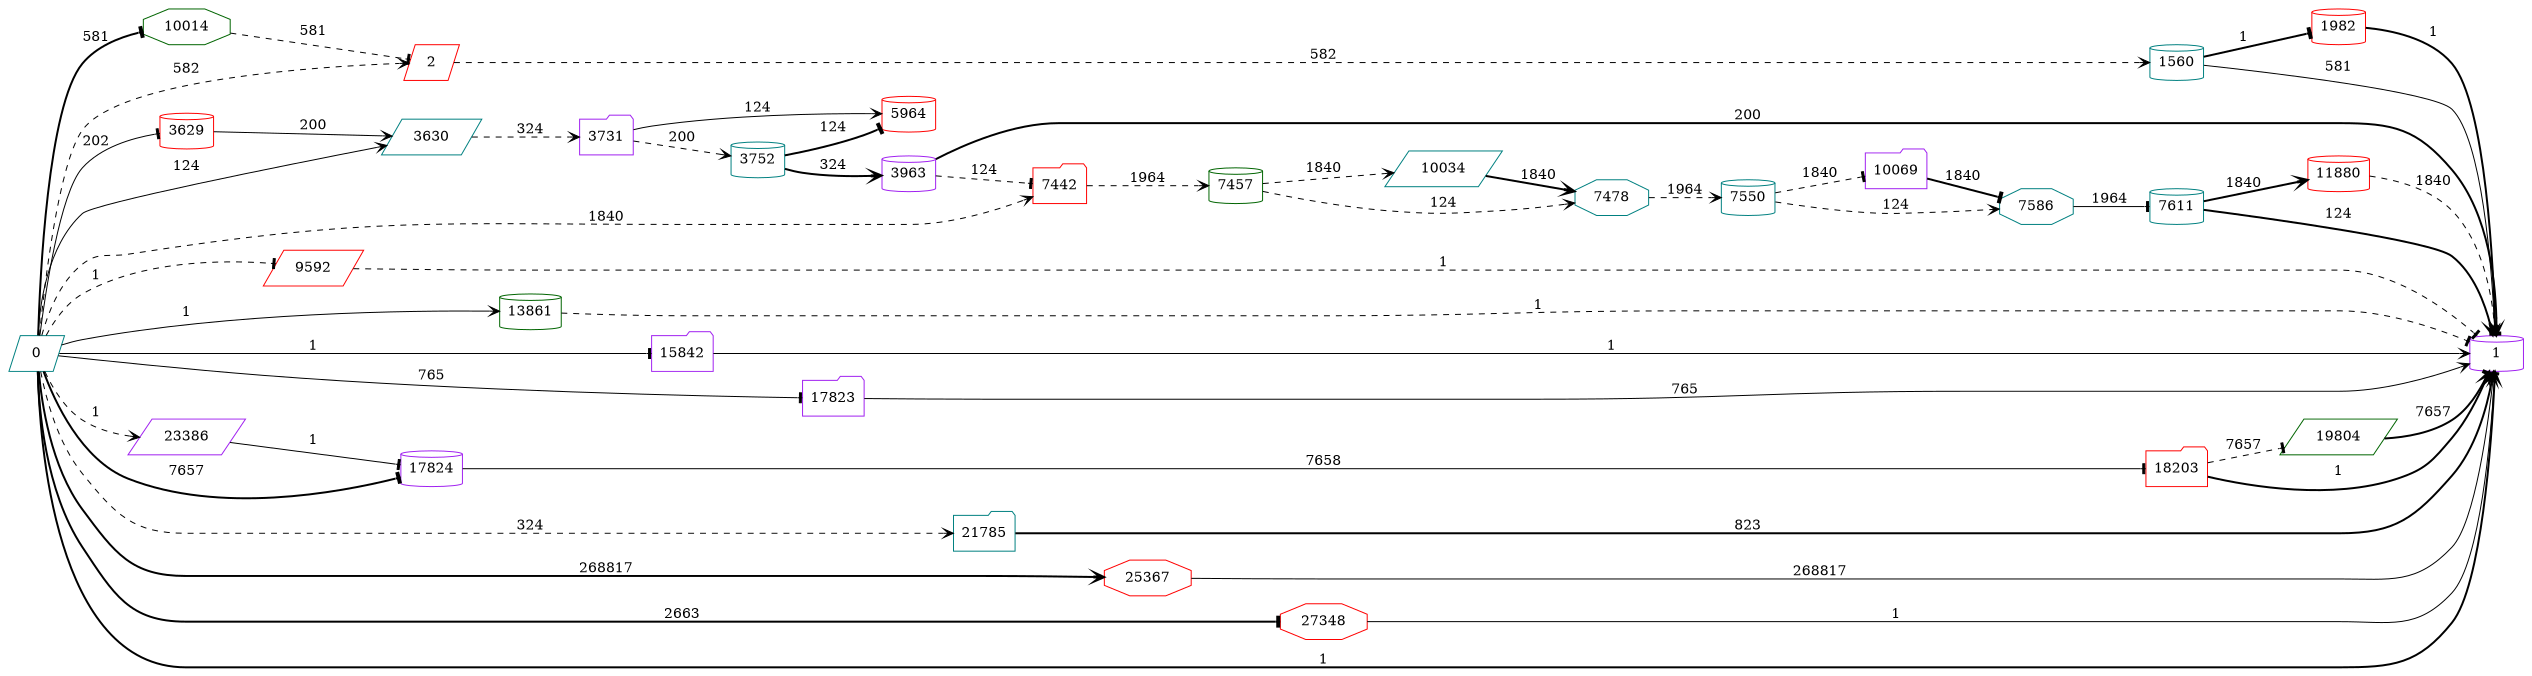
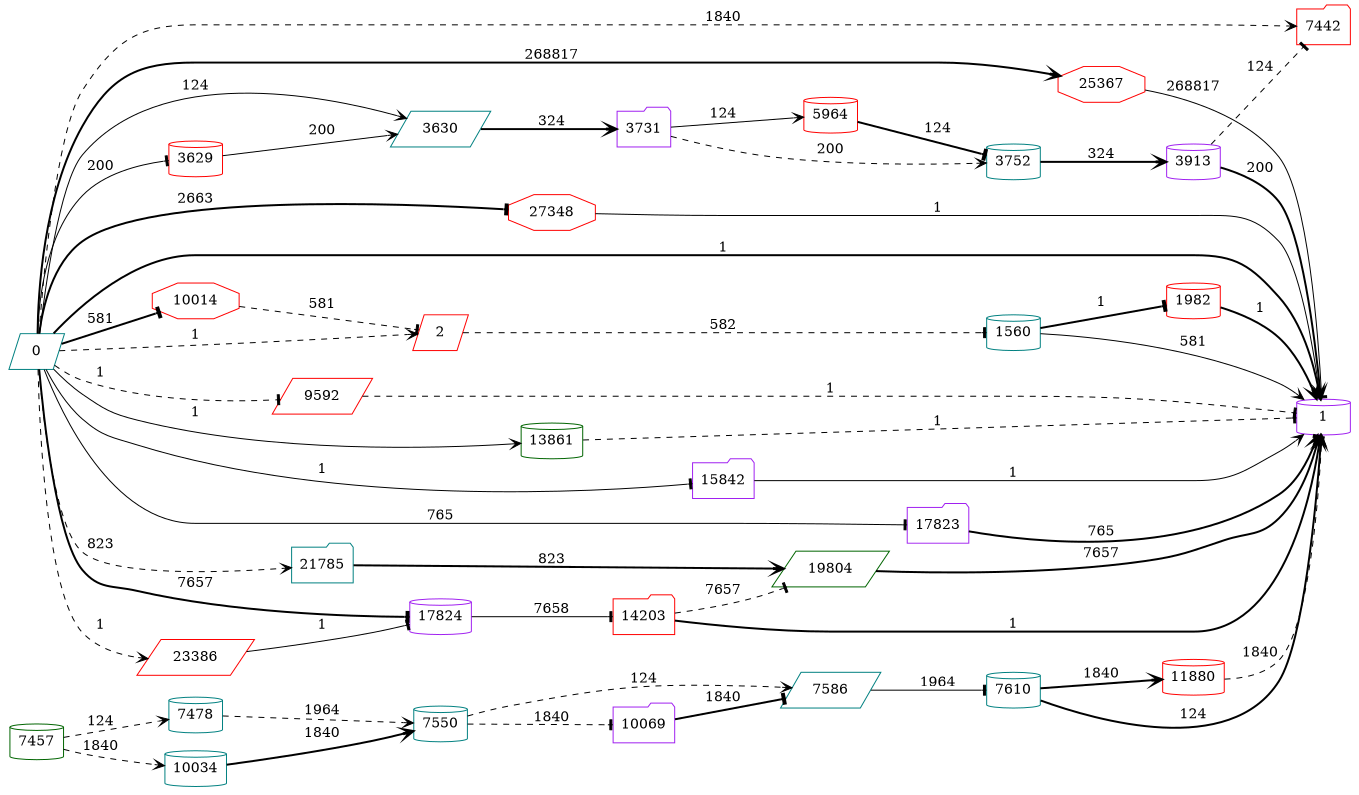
  digraph {
    rankdir=LR
    node [color=red shape=cylinder]
    edge [arrowhead=vee style=dashed]
    2 [shape=parallelogram]
    1560 [color=teal]
    1 [color=purple]
    1982
    3630 [color=teal shape=parallelogram]
    3629
    3731 [color=purple shape=folder]
    3752 [color=teal]
    5964
-   3963 [color=purple]
+   3963 [color=purple label=3913]
    7442 [shape=folder]
    7457 [color=darkgreen]
-   7478 [color=teal shape=octagon]
-   10034 [color=teal shape=parallelogram]
+   7478 [color=teal]
+   10034 [color=teal]
    7550 [color=teal]
-   7586 [color=teal shape=octagon]
+   7586 [color=teal shape=parallelogram]
    10069 [color=purple shape=folder]
-   7611 [color=teal]
+   7611 [color=teal label=7610]
    11880
    9592 [shape=parallelogram]
-   10014 [color=darkgreen shape=octagon]
+   10014 [shape=octagon]
    13861 [color=darkgreen]
    15842 [color=purple shape=folder]
    17823 [color=purple shape=folder]
    17824 [color=purple]
-   18203 [shape=folder]
+   18203 [shape=folder label=14203]
    19804 [color=darkgreen shape=parallelogram]
    21785 [color=teal shape=folder]
-   23386 [color=purple shape=parallelogram]
+   23386 [shape=parallelogram]
    25367 [shape=octagon]
    27348 [shape=octagon]
    0 [color=teal shape=parallelogram]
-   2 -> 1560 [label=582]
+   2 -> 1560 [arrowhead=tee label=582]
    1560 -> 1 [label=581 style=solid]
    1560 -> 1982 [arrowhead=tee label=1 style=bold]
-   1982 -> 1 [arrowhead=tee label=1 style=bold]
-   3630 -> 3731 [label=324]
+   1982 -> 1 [label=1 style=bold]
+   3630 -> 3731 [label=324 style=bold]
    3629 -> 3630 [label=200 style=solid]
    3731 -> 3752 [label=200]
    3731 -> 5964 [label=124 style=solid]
    3752 -> 3963 [label=324 style=bold]
-   3752 -> 5964 [arrowhead=tee label=124 style=bold]
+   5964 -> 3752 [arrowhead=tee label=124 style=bold]
    3963 -> 1 [label=200 style=bold]
    3963 -> 7442 [arrowhead=tee label=124]
-   7442 -> 7457 [label=1964]
    7457 -> 7478 [label=124]
    7457 -> 10034 [label=1840]
    7478 -> 7550 [label=1964]
-   10034 -> 7478 [label=1840 style=bold]
+   10034 -> 7550 [label=1840 style=bold]
    7550 -> 7586 [label=124]
    7550 -> 10069 [arrowhead=tee label=1840]
    7586 -> 7611 [arrowhead=tee label=1964 style=solid]
    10069 -> 7586 [arrowhead=tee label=1840 style=bold]
    7611 -> 1 [label=124 style=bold]
    7611 -> 11880 [label=1840 style=bold]
    11880 -> 1 [label=1840]
    9592 -> 1 [arrowhead=tee label=1]
    10014 -> 2 [arrowhead=tee label=581]
    13861 -> 1 [arrowhead=tee label=1]
    15842 -> 1 [label=1 style=solid]
-   17823 -> 1 [label=765 style=solid]
+   17823 -> 1 [label=765 style=bold]
    17824 -> 18203 [arrowhead=tee label=7658 style=solid]
    18203 -> 1 [label=1 style=bold]
    18203 -> 19804 [arrowhead=tee label=7657]
    19804 -> 1 [arrowhead=tee label=7657 style=bold]
-   21785 -> 1 [label=823 style=bold]
+   21785 -> 19804 [label=823 style=bold]
    23386 -> 17824 [arrowhead=tee label=1 style=solid]
    25367 -> 1 [arrowhead=tee label=268817 style=solid]
    27348 -> 1 [label=1 style=solid]
-   0 -> 2 [label=582]
+   0 -> 2 [label=1]
    0 -> 1 [label=1 style=bold]
    0 -> 3630 [label=124 style=solid]
-   0 -> 3629 [arrowhead=tee label=202 style=solid]
+   0 -> 3629 [arrowhead=tee label=200 style=solid]
    0 -> 7442 [label=1840]
    0 -> 9592 [arrowhead=tee label=1]
    0 -> 10014 [arrowhead=tee label=581 style=bold]
    0 -> 13861 [label=1 style=solid]
    0 -> 15842 [arrowhead=tee label=1 style=solid]
    0 -> 17823 [arrowhead=tee label=765 style=solid]
    0 -> 17824 [arrowhead=tee label=7657 style=bold]
-   0 -> 21785 [label=324]
+   0 -> 21785 [label=823]
    0 -> 23386 [label=1]
    0 -> 25367 [label=268817 style=bold]
    0 -> 27348 [arrowhead=tee label=2663 style=bold]
  }
